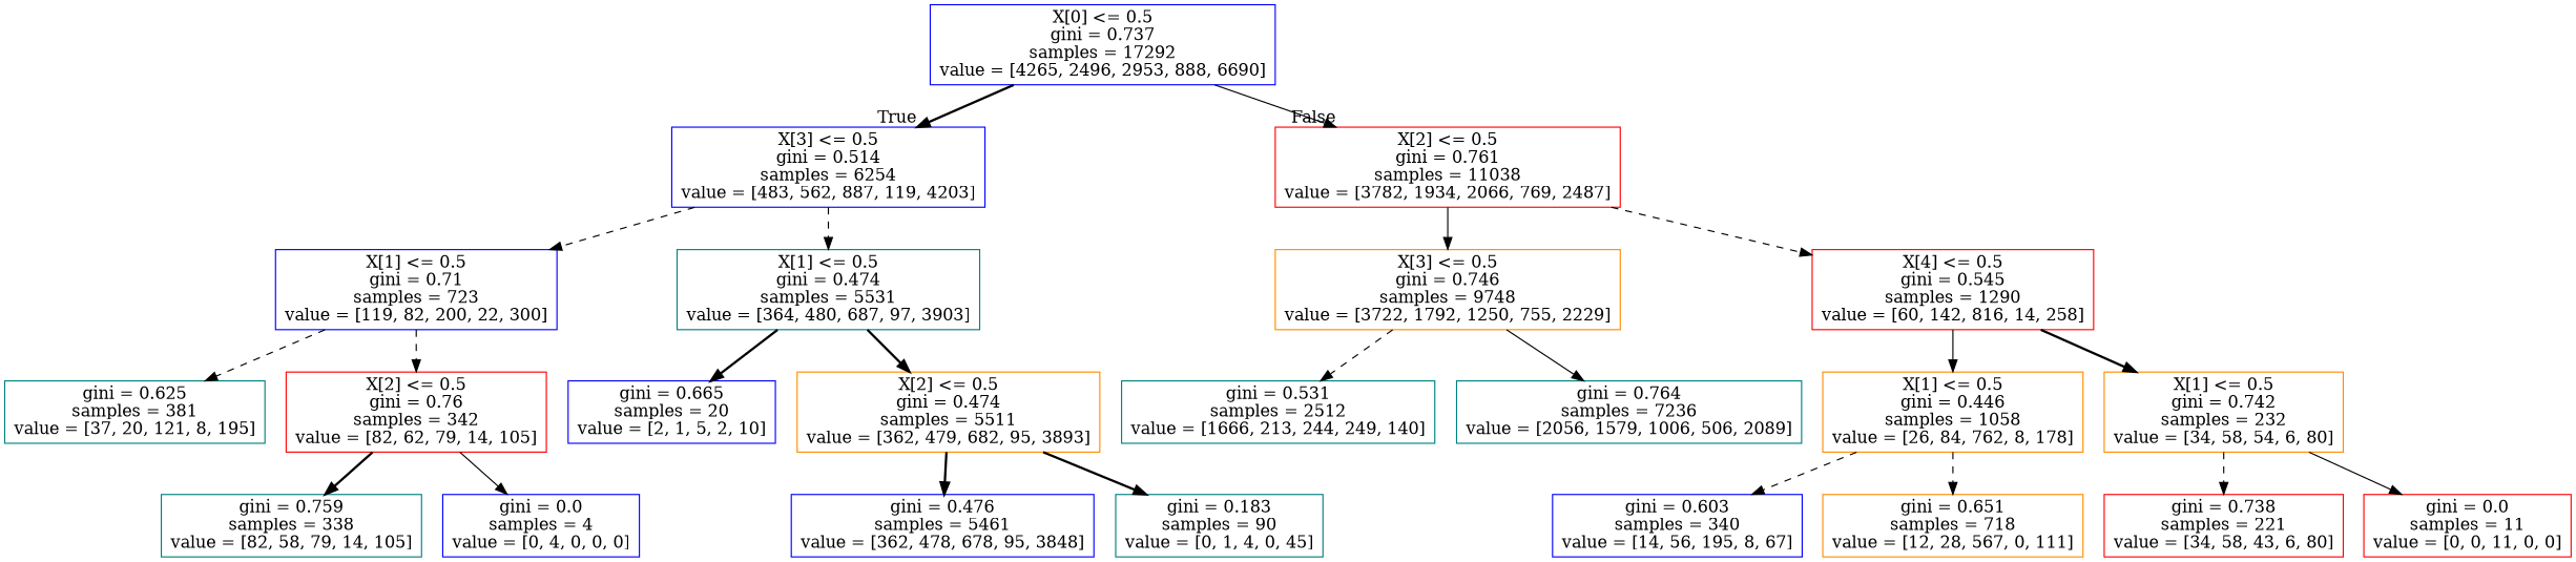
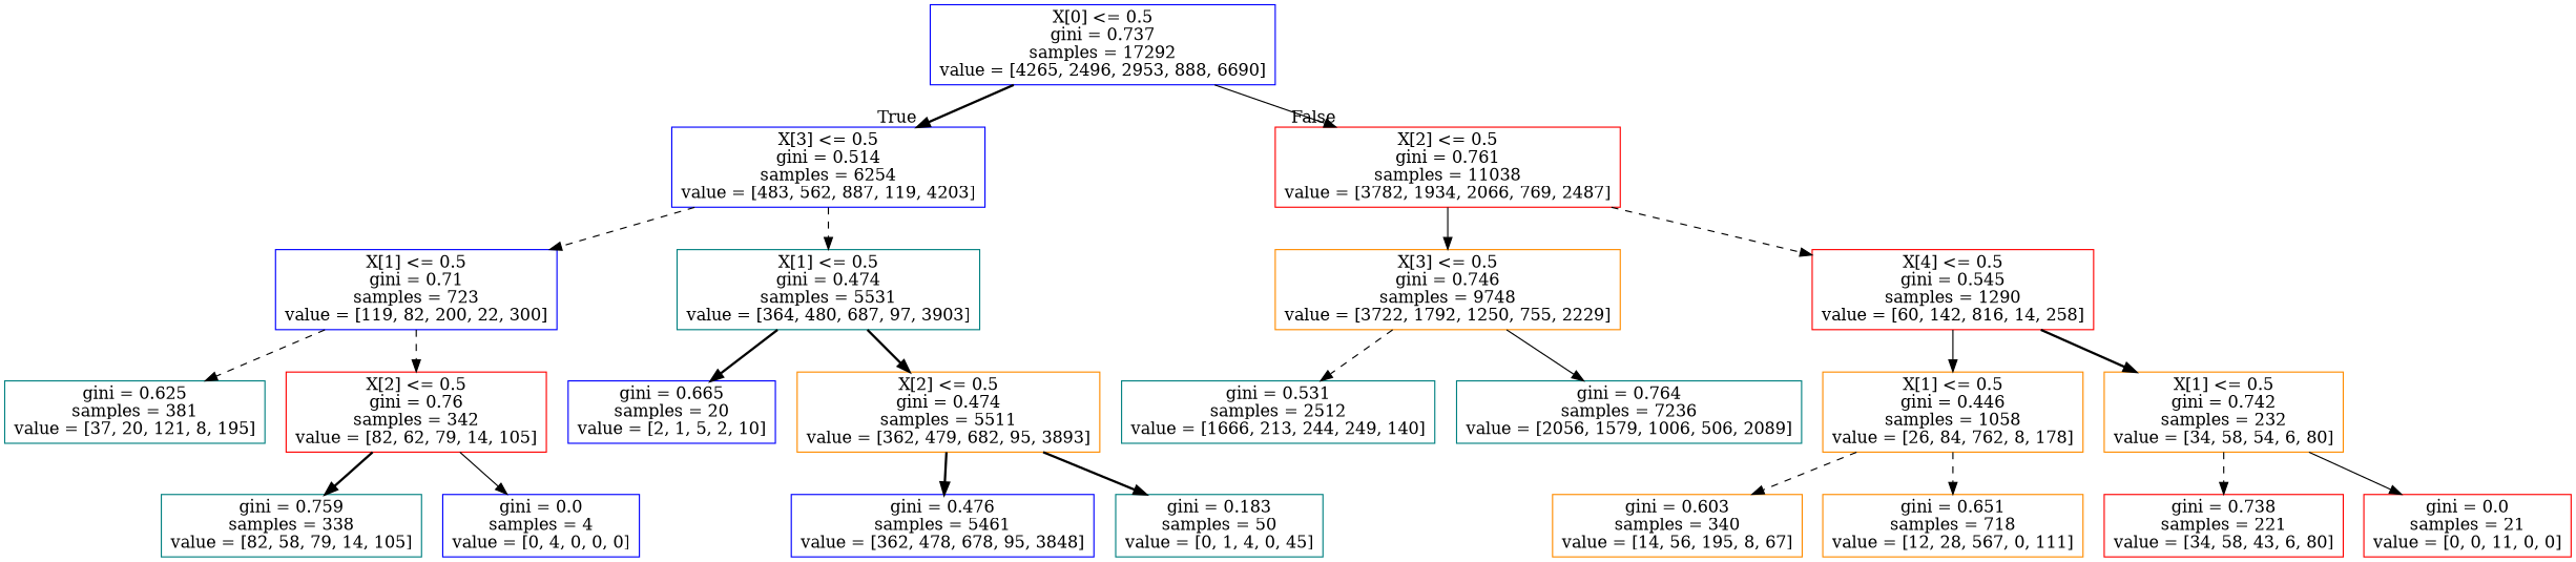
  digraph {
    node [color=blue shape=box]
    edge [style=dashed]
    n1 [label="X[0] <= 0.5\ngini = 0.737\nsamples = 17292\nvalue = [4265, 2496, 2953, 888, 6690]"]
    n2 [label="X[3] <= 0.5\ngini = 0.514\nsamples = 6254\nvalue = [483, 562, 887, 119, 4203]"]
    n3 [color=red label="X[2] <= 0.5\ngini = 0.761\nsamples = 11038\nvalue = [3782, 1934, 2066, 769, 2487]"]
    n4 [label="X[1] <= 0.5\ngini = 0.71\nsamples = 723\nvalue = [119, 82, 200, 22, 300]"]
    n5 [color=teal label="X[1] <= 0.5\ngini = 0.474\nsamples = 5531\nvalue = [364, 480, 687, 97, 3903]"]
    n6 [color=darkorange label="X[3] <= 0.5\ngini = 0.746\nsamples = 9748\nvalue = [3722, 1792, 1250, 755, 2229]"]
    n7 [color=red label="X[4] <= 0.5\ngini = 0.545\nsamples = 1290\nvalue = [60, 142, 816, 14, 258]"]
    n8 [color=teal label="gini = 0.625\nsamples = 381\nvalue = [37, 20, 121, 8, 195]"]
    n9 [color=red label="X[2] <= 0.5\ngini = 0.76\nsamples = 342\nvalue = [82, 62, 79, 14, 105]"]
    n10 [label="gini = 0.665\nsamples = 20\nvalue = [2, 1, 5, 2, 10]"]
    n11 [color=darkorange label="X[2] <= 0.5\ngini = 0.474\nsamples = 5511\nvalue = [362, 479, 682, 95, 3893]"]
    n12 [color=teal label="gini = 0.759\nsamples = 338\nvalue = [82, 58, 79, 14, 105]"]
    n13 [label="gini = 0.0\nsamples = 4\nvalue = [0, 4, 0, 0, 0]"]
    n14 [label="gini = 0.476\nsamples = 5461\nvalue = [362, 478, 678, 95, 3848]"]
-   n15 [color=teal label="gini = 0.183\nsamples = 90\nvalue = [0, 1, 4, 0, 45]"]
+   n15 [color=teal label="gini = 0.183\nsamples = 50\nvalue = [0, 1, 4, 0, 45]"]
    n16 [color=teal label="gini = 0.531\nsamples = 2512\nvalue = [1666, 213, 244, 249, 140]"]
    n17 [color=teal label="gini = 0.764\nsamples = 7236\nvalue = [2056, 1579, 1006, 506, 2089]"]
    n18 [color=darkorange label="X[1] <= 0.5\ngini = 0.446\nsamples = 1058\nvalue = [26, 84, 762, 8, 178]"]
    n19 [color=darkorange label="X[1] <= 0.5\ngini = 0.742\nsamples = 232\nvalue = [34, 58, 54, 6, 80]"]
-   n20 [label="gini = 0.603\nsamples = 340\nvalue = [14, 56, 195, 8, 67]"]
+   n20 [color=darkorange label="gini = 0.603\nsamples = 340\nvalue = [14, 56, 195, 8, 67]"]
    n21 [color=darkorange label="gini = 0.651\nsamples = 718\nvalue = [12, 28, 567, 0, 111]"]
    n22 [color=red label="gini = 0.738\nsamples = 221\nvalue = [34, 58, 43, 6, 80]"]
-   n23 [color=red label="gini = 0.0\nsamples = 11\nvalue = [0, 0, 11, 0, 0]"]
+   n23 [color=red label="gini = 0.0\nsamples = 21\nvalue = [0, 0, 11, 0, 0]"]
    n1 -> n2 [headlabel=True labelangle=45 labeldistance=2.5 style=bold]
    n1 -> n3 [headlabel=False labelangle=-45 labeldistance=2.5 style=solid]
    n2 -> n4
    n2 -> n5
    n3 -> n6 [style=solid]
    n3 -> n7
    n4 -> n8
    n4 -> n9
    n5 -> n10 [style=bold]
    n5 -> n11 [style=bold]
    n6 -> n16
    n6 -> n17 [style=solid]
    n7 -> n18 [style=solid]
    n7 -> n19 [style=bold]
    n9 -> n12 [style=bold]
    n9 -> n13 [style=solid]
    n11 -> n14 [style=bold]
    n11 -> n15 [style=bold]
    n18 -> n20
    n18 -> n21
    n19 -> n22
    n19 -> n23 [style=solid]
  }
